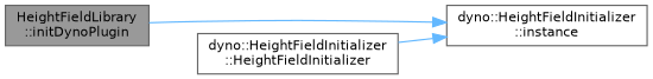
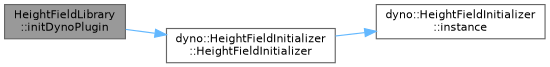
  digraph {
    rankdir=LR
    node [color=grey40 fillcolor=white fontname=Helvetica fontsize=10 shape=box style=filled]
    edge [color=steelblue1 fontname=Helvetica fontsize=10 labelfontname=Helvetica labelfontsize=10 style=solid]
    n1 [color=gray40 fillcolor=grey60 fontcolor=black height=0.2 label="HeightFieldLibrary\l::initDynoPlugin" width=0.4]
    n2 [height=0.2 label="dyno::HeightFieldInitializer\l::instance" width=0.4]
    n3 [height=0.2 label="dyno::HeightFieldInitializer\l::HeightFieldInitializer" width=0.4]
-   n1 -> n2
+   n1 -> n3
    n3 -> n2
  }
